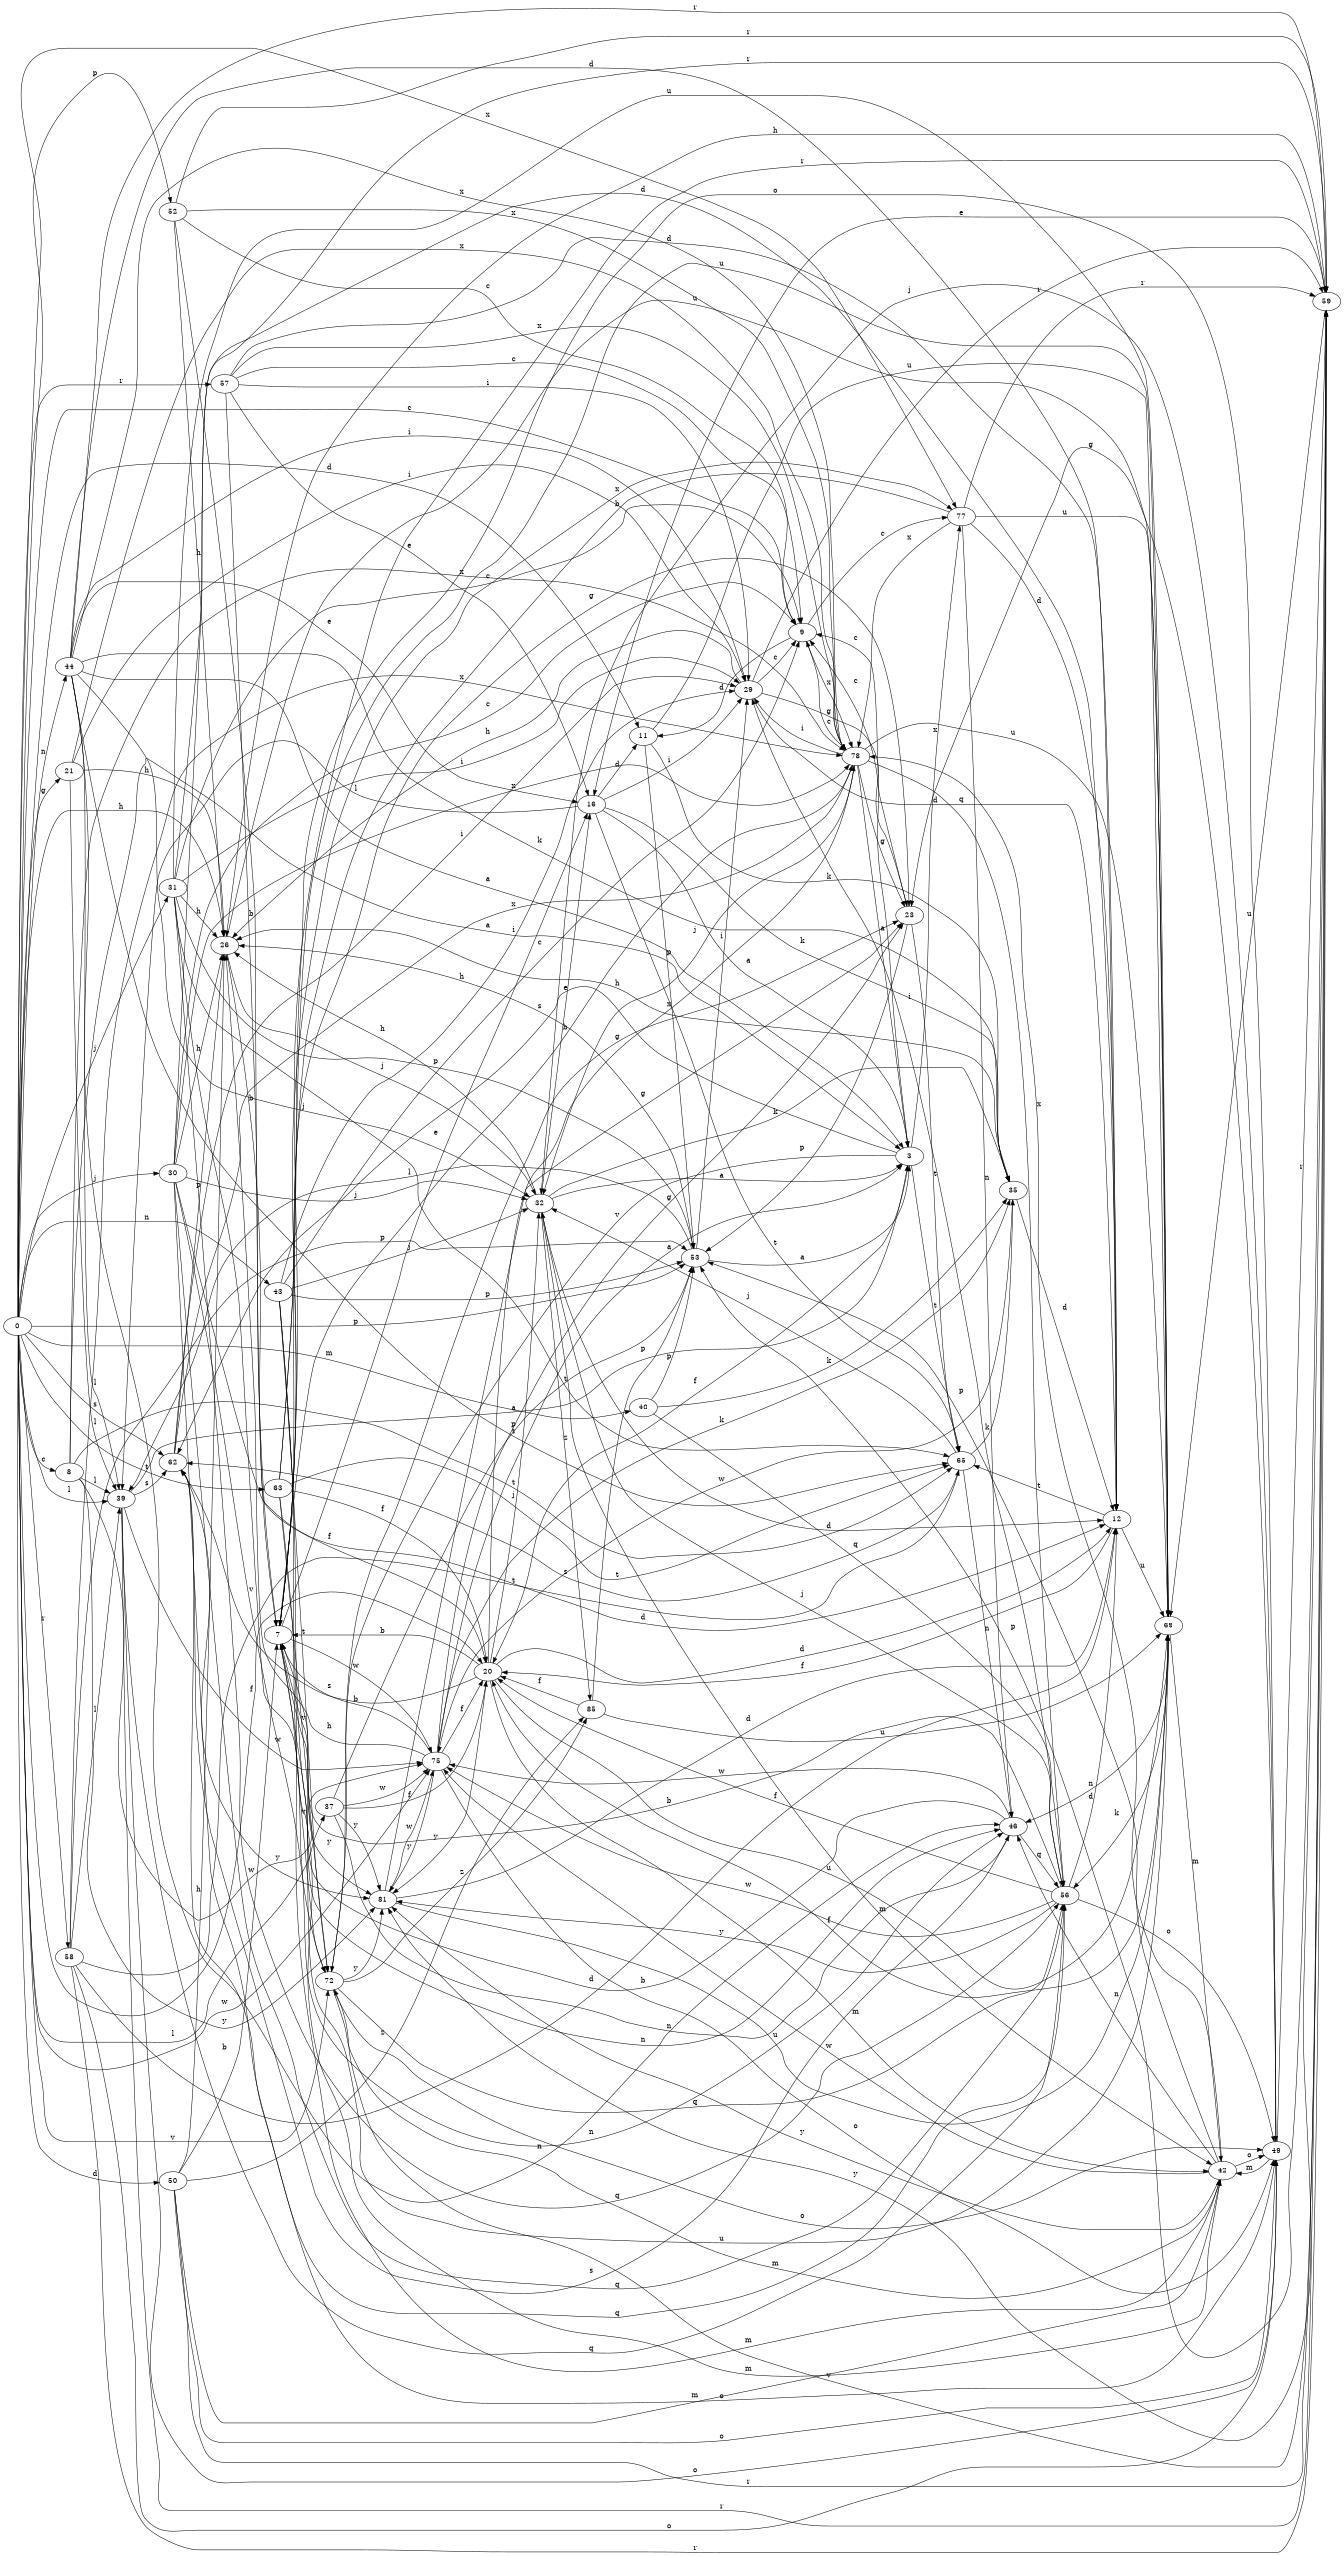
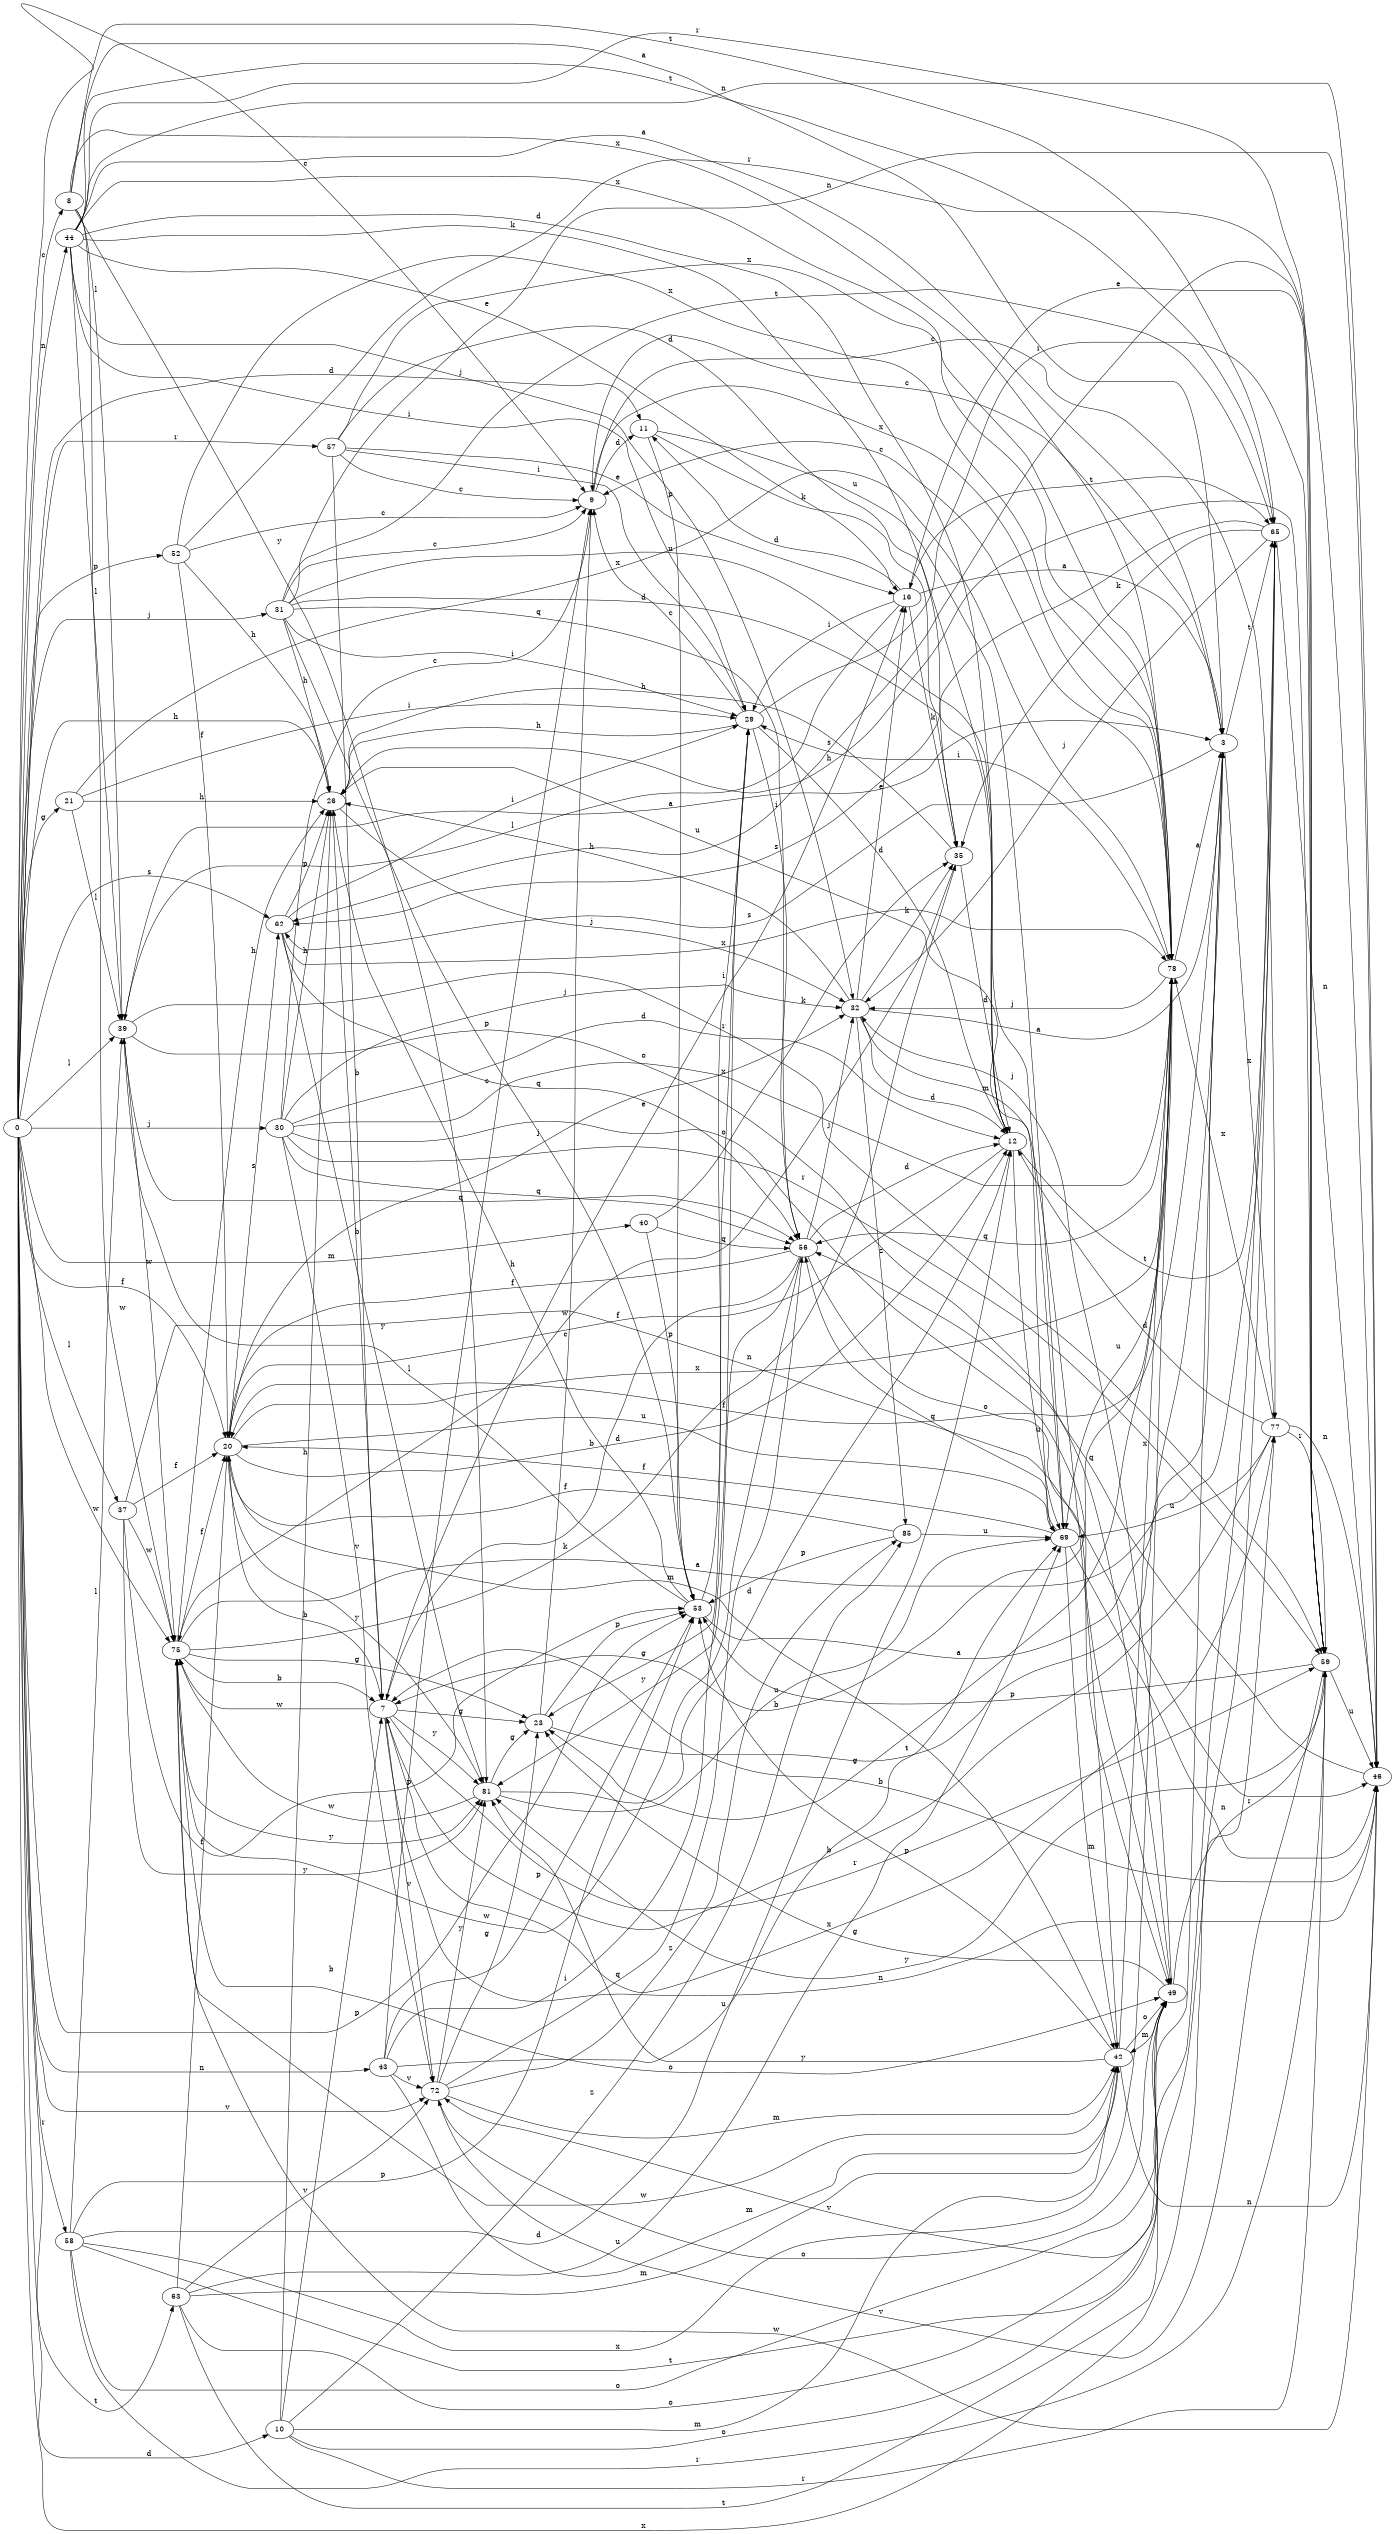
  strict digraph {
    rankdir=LR
    0
    8
    9
-   10 [label=50]
+   10
    11
    20
    21
    26
    30
    31
    37
    39
    40
    43
    44
    52
    53
    57
    58
    62
    63
    72
    75
    77
    3
    65
    81
    78
    7
    59
    42
    49
    85
    35
    69
    12
    32
    29
    56
    46
    16
    23
    0 -> 8 [label=c]
    0 -> 9 [label=c]
    0 -> 10 [label=d]
    0 -> 11 [label=d]
    0 -> 20 [label=f]
    0 -> 21 [label=g]
    0 -> 26 [label=h]
    0 -> 30 [label=j]
    0 -> 31 [label=j]
    0 -> 37 [label=l]
    0 -> 39 [label=l]
    0 -> 40 [label=m]
    0 -> 43 [label=n]
    0 -> 44 [label=n]
    0 -> 52 [label=p]
    0 -> 53 [label=p]
    0 -> 57 [label=r]
    0 -> 58 [label=r]
    0 -> 62 [label=s]
    0 -> 63 [label=t]
    0 -> 72 [label=v]
    0 -> 75 [label=w]
    0 -> 77 [label=x]
    8 -> 39 [label=l]
    8 -> 75 [label=w]
    8 -> 3 [label=a]
    8 -> 65 [label=t]
    8 -> 81 [label=y]
    8 -> 78 [label=x]
    9 -> 11 [label=d]
    9 -> 77 [label=c]
    9 -> 78 [label=x]
    10 -> 26 [label=h]
    10 -> 7 [label=b]
    10 -> 59 [label=r]
    10 -> 42 [label=m]
    10 -> 49 [label=o]
    10 -> 85 [label=z]
    11 -> 53 [label=p]
    11 -> 35 [label=k]
    11 -> 69 [label=u]
    20 -> 62 [label=s]
    20 -> 81 [label=y]
    20 -> 78 [label=x]
    20 -> 7 [label=b]
    20 -> 42 [label=m]
    20 -> 69 [label=u]
    20 -> 12 [label=d]
    20 -> 32 [label=j]
    21 -> 26 [label=h]
    21 -> 39 [label=l]
    21 -> 78 [label=x]
    21 -> 29 [label=i]
    26 -> 7 [label=b]
    26 -> 69 [label=u]
    26 -> 32 [label=j]
    30 -> 9 [label=c]
    30 -> 26 [label=h]
    30 -> 72 [label=v]
    30 -> 78 [label=x]
    30 -> 59 [label=r]
    30 -> 49 [label=o]
    30 -> 12 [label=d]
    30 -> 32 [label=j]
    30 -> 56 [label=q]
    31 -> 9 [label=c]
    31 -> 26 [label=h]
    31 -> 53 [label=p]
    31 -> 65 [label=t]
    31 -> 69 [label=u]
    31 -> 12 [label=d]
    31 -> 29 [label=i]
    31 -> 56 [label=q]
    31 -> 46 [label=n]
    37 -> 20 [label=f]
    37 -> 53 [label=p]
    37 -> 75 [label=w]
    37 -> 81 [label=y]
    37 -> 46 [label=n]
-   39 -> 62 [label=s]
    39 -> 75 [label=w]
    39 -> 3 [label=a]
    39 -> 59 [label=r]
    39 -> 49 [label=o]
    39 -> 56 [label=q]
    40 -> 53 [label=p]
    40 -> 35 [label=k]
    40 -> 56 [label=q]
    43 -> 9 [label=c]
    43 -> 53 [label=p]
-   43 -> 72 [label=t]
+   43 -> 72 [label=v]
    43 -> 42 [label=m]
    43 -> 69 [label=u]
-   43 -> 32 [label=j]
    43 -> 29 [label=i]
    44 -> 39 [label=l]
    44 -> 3 [label=a]
    44 -> 65 [label=t]
    44 -> 78 [label=x]
    44 -> 59 [label=r]
    44 -> 35 [label=k]
    44 -> 12 [label=d]
    44 -> 32 [label=j]
    44 -> 29 [label=i]
    44 -> 46 [label=n]
    44 -> 16 [label=e]
    52 -> 9 [label=c]
    52 -> 20 [label=f]
    52 -> 26 [label=h]
    52 -> 78 [label=x]
    52 -> 59 [label=r]
    53 -> 26 [label=h]
    53 -> 39 [label=l]
    53 -> 3 [label=a]
    53 -> 29 [label=i]
    57 -> 9 [label=c]
    57 -> 78 [label=x]
    57 -> 7 [label=b]
    57 -> 12 [label=d]
    57 -> 29 [label=i]
    57 -> 16 [label=e]
    58 -> 39 [label=l]
    58 -> 53 [label=p]
    58 -> 65 [label=t]
    58 -> 78 [label=x]
    58 -> 59 [label=r]
    58 -> 49 [label=o]
    58 -> 12 [label=d]
    62 -> 26 [label=p]
    62 -> 81 [label=y]
    62 -> 78 [label=x]
    62 -> 29 [label=i]
    62 -> 56 [label=q]
    63 -> 20 [label=f]
    63 -> 72 [label=v]
    63 -> 65 [label=t]
    63 -> 42 [label=m]
    63 -> 49 [label=o]
    63 -> 69 [label=u]
    72 -> 81 [label=y]
    72 -> 42 [label=m]
    72 -> 49 [label=o]
    72 -> 85 [label=z]
    72 -> 56 [label=q]
    72 -> 23 [label=g]
    75 -> 20 [label=f]
    75 -> 26 [label=h]
    75 -> 3 [label=a]
    75 -> 81 [label=y]
    75 -> 7 [label=b]
    75 -> 49 [label=o]
    75 -> 35 [label=k]
    75 -> 23 [label=g]
    77 -> 78 [label=x]
    77 -> 7 [label=b]
    77 -> 59 [label=r]
    77 -> 69 [label=u]
    77 -> 12 [label=d]
    77 -> 46 [label=n]
    3 -> 9 [label=c]
    3 -> 20 [label=f]
    3 -> 62 [label=s]
    3 -> 72 [label=v]
    3 -> 77 [label=x]
    3 -> 65 [label=t]
    65 -> 62 [label=s]
    65 -> 35 [label=k]
    65 -> 32 [label=j]
    65 -> 46 [label=n]
    81 -> 75 [label=w]
    81 -> 69 [label=u]
    81 -> 12 [label=d]
    81 -> 23 [label=g]
    78 -> 9 [label=c]
    78 -> 3 [label=a]
    78 -> 7 [label=b]
    78 -> 69 [label=u]
    78 -> 32 [label=j]
    78 -> 29 [label=i]
    78 -> 56 [label=q]
    78 -> 23 [label=g]
    7 -> 72 [label=v]
    7 -> 75 [label=w]
    7 -> 77 [label=x]
    7 -> 81 [label=y]
    7 -> 59 [label=r]
    7 -> 46 [label=n]
    7 -> 16 [label=e]
    7 -> 23 [label=g]
    59 -> 26 [label=h]
    59 -> 53 [label=p]
    59 -> 72 [label=v]
    59 -> 81 [label=y]
-   59 -> 69 [label=u]
+   59 -> 46 [label=u]
    59 -> 16 [label=e]
    42 -> 53 [label=p]
    42 -> 75 [label=w]
    42 -> 81 [label=y]
    42 -> 78 [label=x]
    42 -> 49 [label=o]
    42 -> 46 [label=n]
    49 -> 59 [label=r]
    49 -> 42 [label=m]
    49 -> 32 [label=j]
    49 -> 23 [label=g]
    85 -> 20 [label=f]
    85 -> 53 [label=p]
    85 -> 69 [label=u]
    35 -> 26 [label=h]
    35 -> 75 [label=w]
    35 -> 12 [label=d]
    69 -> 20 [label=f]
    69 -> 42 [label=m]
-   69 -> 56 [label=k]
+   69 -> 56 [label=q]
    69 -> 46 [label=n]
    12 -> 20 [label=f]
    12 -> 65 [label=t]
    12 -> 69 [label=u]
    32 -> 26 [label=h]
    32 -> 3 [label=a]
    32 -> 42 [label=m]
    32 -> 85 [label=z]
    32 -> 35 [label=k]
    32 -> 12 [label=d]
    32 -> 16 [label=e]
    29 -> 9 [label=c]
    29 -> 26 [label=h]
    29 -> 59 [label=r]
    29 -> 12 [label=d]
    29 -> 23 [label=g]
    56 -> 20 [label=f]
    56 -> 75 [label=w]
    56 -> 81 [label=y]
    56 -> 7 [label=b]
    56 -> 49 [label=o]
    56 -> 12 [label=d]
    56 -> 32 [label=j]
-   56 -> 29 [label=i]
+   29 -> 56 [label=i]
    46 -> 62 [label=s]
    46 -> 75 [label=w]
    46 -> 7 [label=b]
    46 -> 56 [label=q]
    16 -> 11 [label=d]
    16 -> 39 [label=l]
    16 -> 3 [label=a]
    16 -> 65 [label=t]
    16 -> 35 [label=k]
    16 -> 29 [label=i]
    23 -> 9 [label=c]
    23 -> 53 [label=p]
    23 -> 65 [label=t]
  }
